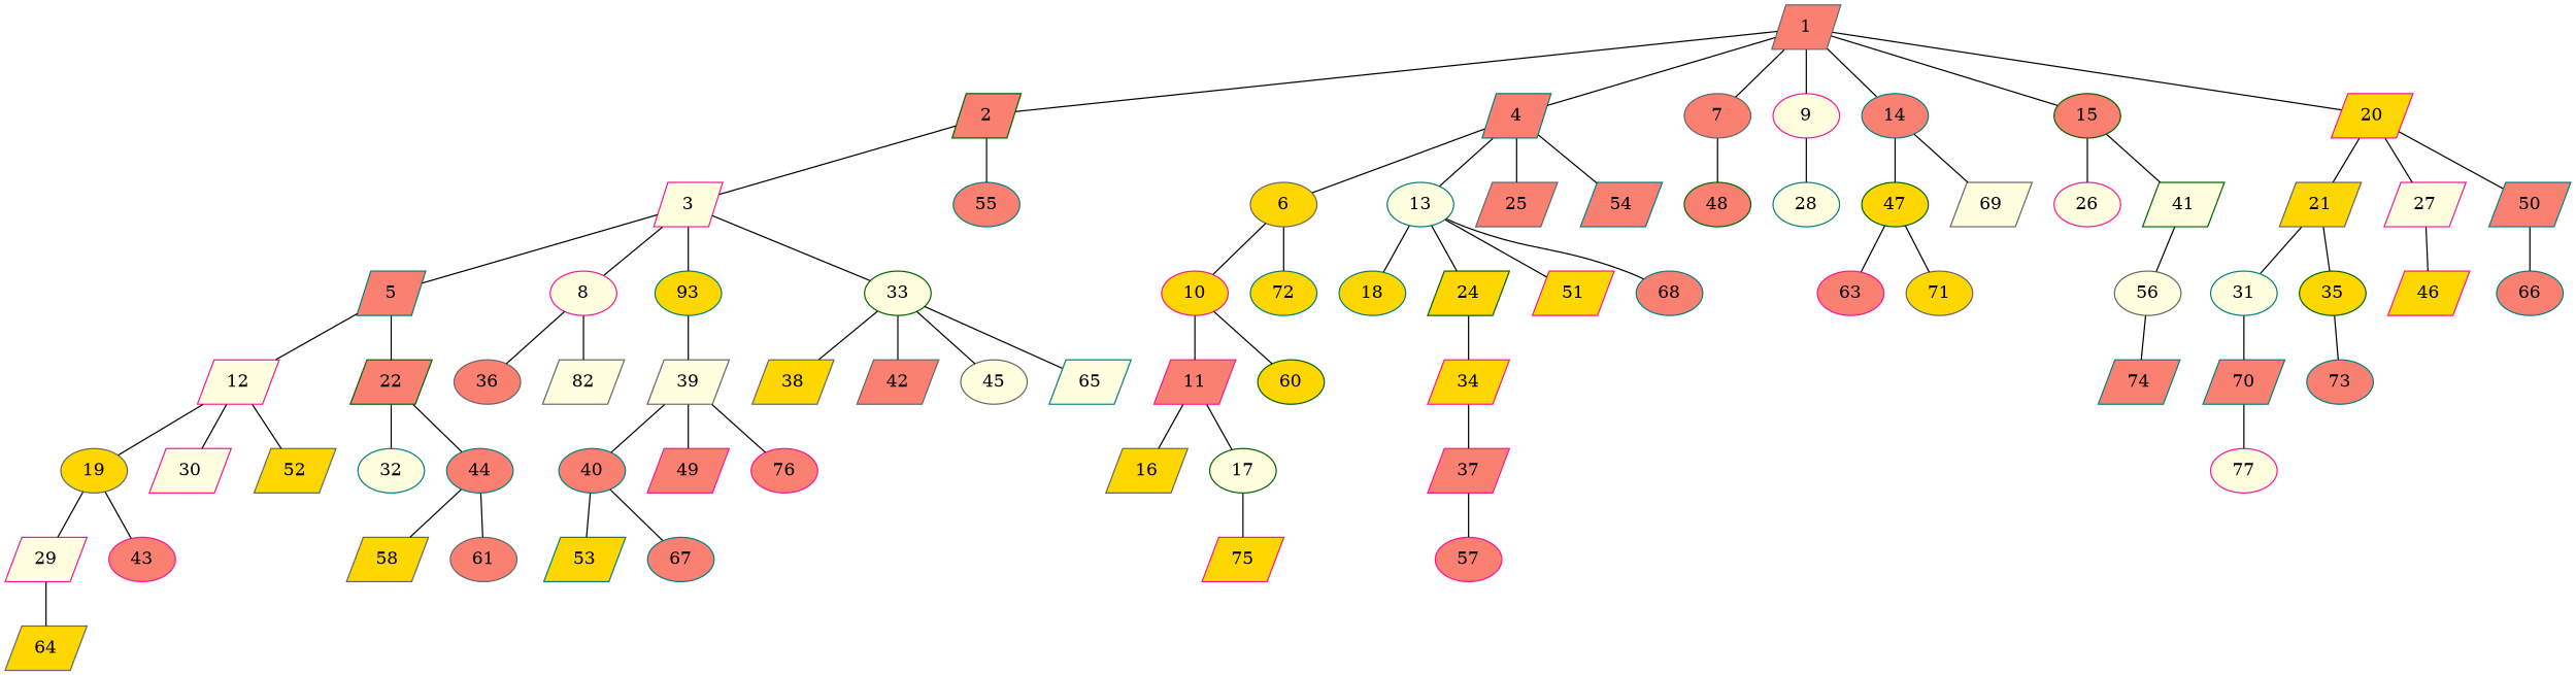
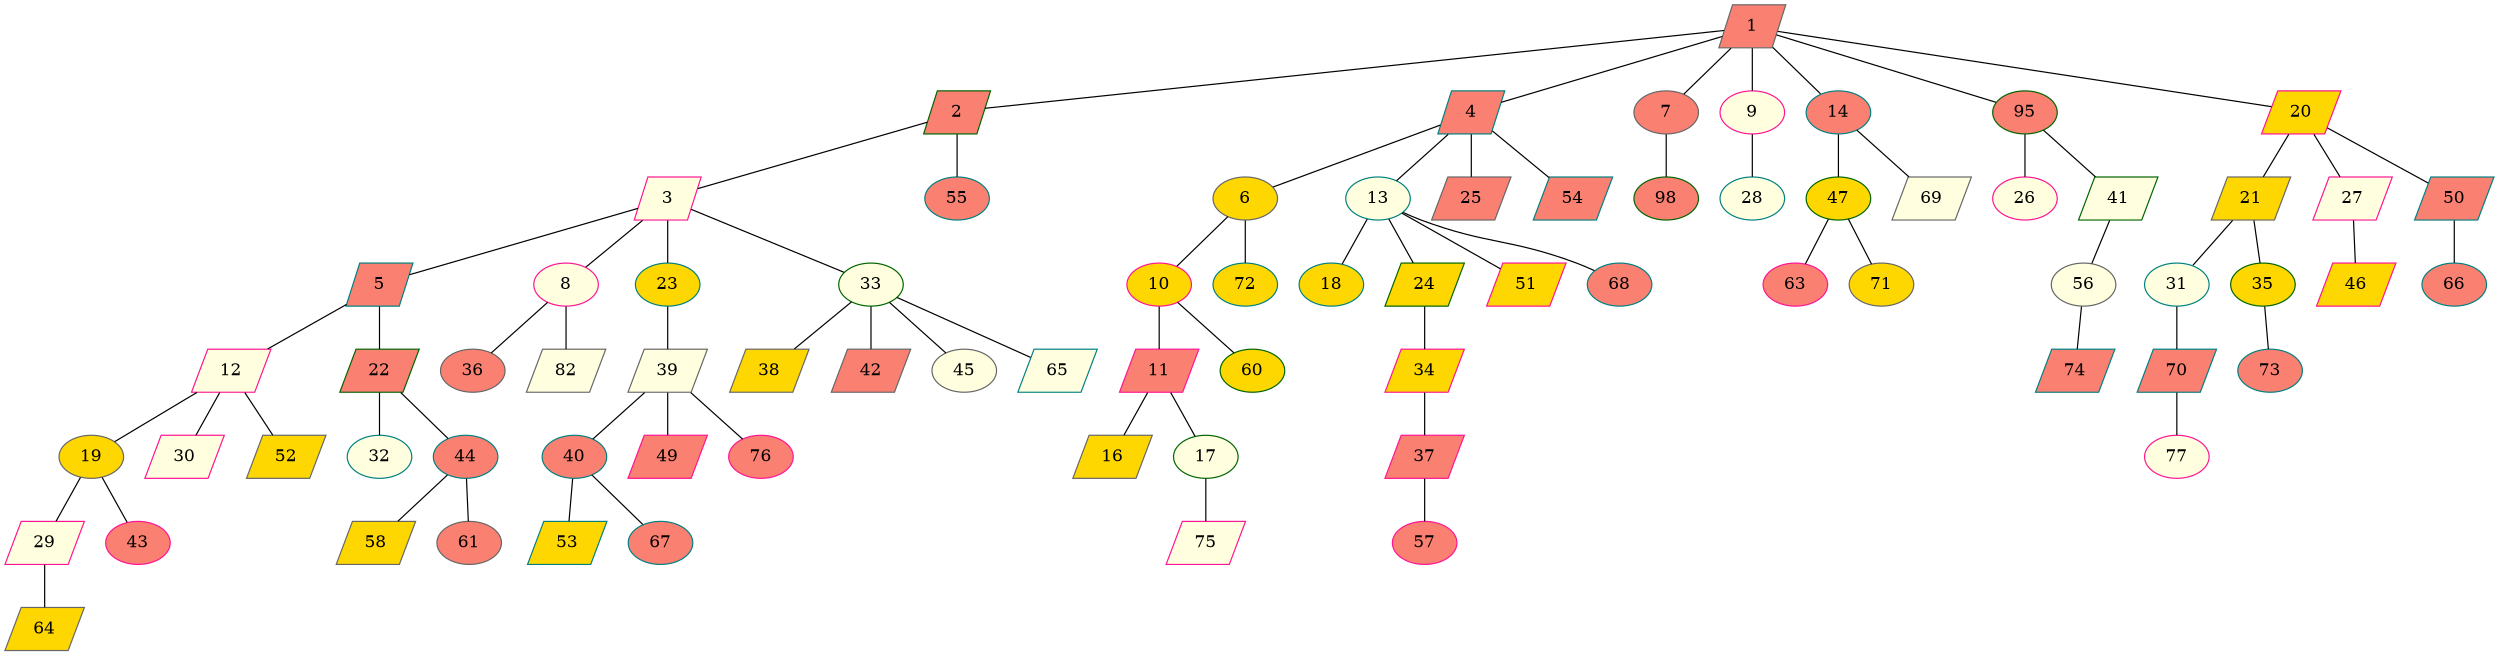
  graph {
    node [color=teal fillcolor=salmon shape=ellipse style=filled]
    1 [color=gray40 shape=parallelogram]
    2 [color=darkgreen shape=parallelogram]
    4 [shape=parallelogram]
    7 [color=gray40]
    9 [color=deeppink fillcolor=lightyellow]
    14
-   15 [color=darkgreen]
+   15 [color=darkgreen label=95]
    20 [color=deeppink fillcolor=gold shape=parallelogram]
    3 [color=deeppink fillcolor=lightyellow shape=parallelogram]
    55
    6 [color=gray40 fillcolor=gold]
    13 [fillcolor=lightyellow]
    25 [color=gray40 shape=parallelogram]
    54 [shape=parallelogram]
-   48 [color=darkgreen]
+   48 [color=darkgreen label=98]
    28 [fillcolor=lightyellow]
    47 [color=darkgreen fillcolor=gold]
    69 [color=gray40 fillcolor=lightyellow shape=parallelogram]
    26 [color=deeppink fillcolor=lightyellow]
    41 [color=darkgreen fillcolor=lightyellow shape=parallelogram]
    21 [color=gray40 fillcolor=gold shape=parallelogram]
    27 [color=deeppink fillcolor=lightyellow shape=parallelogram]
    50 [shape=parallelogram]
    5 [shape=parallelogram]
    8 [color=deeppink fillcolor=lightyellow]
-   23 [fillcolor=gold label=93]
+   23 [fillcolor=gold]
    33 [color=darkgreen fillcolor=lightyellow]
    12 [color=deeppink fillcolor=lightyellow shape=parallelogram]
    22 [color=darkgreen shape=parallelogram]
    36 [color=gray40]
    n31 [color=gray40 fillcolor=lightyellow label=82 shape=parallelogram]
    39 [color=gray40 fillcolor=lightyellow shape=parallelogram]
    38 [color=gray40 fillcolor=gold shape=parallelogram]
    42 [color=gray40 shape=parallelogram]
    45 [color=gray40 fillcolor=lightyellow]
    65 [fillcolor=lightyellow shape=parallelogram]
    10 [color=deeppink fillcolor=gold]
    72 [fillcolor=gold]
    18 [fillcolor=gold]
    24 [color=darkgreen fillcolor=gold shape=parallelogram]
    51 [color=deeppink fillcolor=gold shape=parallelogram]
    68
    19 [color=gray40 fillcolor=gold]
    30 [color=deeppink fillcolor=lightyellow shape=parallelogram]
    52 [color=gray40 fillcolor=gold shape=parallelogram]
    32 [fillcolor=lightyellow]
    44
    11 [color=deeppink shape=parallelogram]
    60 [color=darkgreen fillcolor=gold]
    16 [color=gray40 fillcolor=gold shape=parallelogram]
    17 [color=darkgreen fillcolor=lightyellow]
-   75 [color=deeppink fillcolor=gold shape=parallelogram]
+   75 [color=deeppink fillcolor=lightyellow shape=parallelogram]
    29 [color=deeppink fillcolor=lightyellow shape=parallelogram]
    43 [color=deeppink]
    34 [color=deeppink fillcolor=gold shape=parallelogram]
    63 [color=deeppink]
    71 [color=gray40 fillcolor=gold]
    56 [color=gray40 fillcolor=lightyellow]
    64 [color=gray40 fillcolor=gold shape=parallelogram]
    31 [fillcolor=lightyellow]
    35 [color=darkgreen fillcolor=gold]
    46 [color=deeppink fillcolor=gold shape=parallelogram]
    66
    70 [shape=parallelogram]
    73
    58 [color=gray40 fillcolor=gold shape=parallelogram]
    61 [color=gray40]
    40
    49 [color=deeppink shape=parallelogram]
    76 [color=deeppink]
    37 [color=deeppink shape=parallelogram]
    77 [color=deeppink fillcolor=lightyellow]
    57 [color=deeppink]
    53 [fillcolor=gold shape=parallelogram]
    67
    74 [shape=parallelogram]
    1 -- 2
    1 -- 4
    1 -- 7
    1 -- 9
    1 -- 14
    1 -- 15
    1 -- 20
    2 -- 3
    2 -- 55
    4 -- 6
    4 -- 13
    4 -- 25
    4 -- 54
    7 -- 48
    9 -- 28
    14 -- 47
    14 -- 69
    15 -- 26
    15 -- 41
    20 -- 21
    20 -- 27
    20 -- 50
    3 -- 5
    3 -- 8
    3 -- 23
    3 -- 33
    6 -- 10
    6 -- 72
    13 -- 18
    13 -- 24
    13 -- 51
    13 -- 68
    47 -- 63
    47 -- 71
    41 -- 56
    21 -- 31
    21 -- 35
    27 -- 46
    50 -- 66
    5 -- 12
    5 -- 22
    8 -- 36
    8 -- n31
    23 -- 39
    33 -- 38
    33 -- 42
    33 -- 45
    33 -- 65
    12 -- 19
    12 -- 30
    12 -- 52
    22 -- 32
    22 -- 44
    39 -- 40
    39 -- 49
    39 -- 76
    10 -- 11
    10 -- 60
    24 -- 34
    19 -- 29
    19 -- 43
    44 -- 58
    44 -- 61
    11 -- 16
    11 -- 17
    17 -- 75
    29 -- 64
    34 -- 37
    56 -- 74
    31 -- 70
    35 -- 73
    70 -- 77
    40 -- 53
    40 -- 67
    37 -- 57
  }
